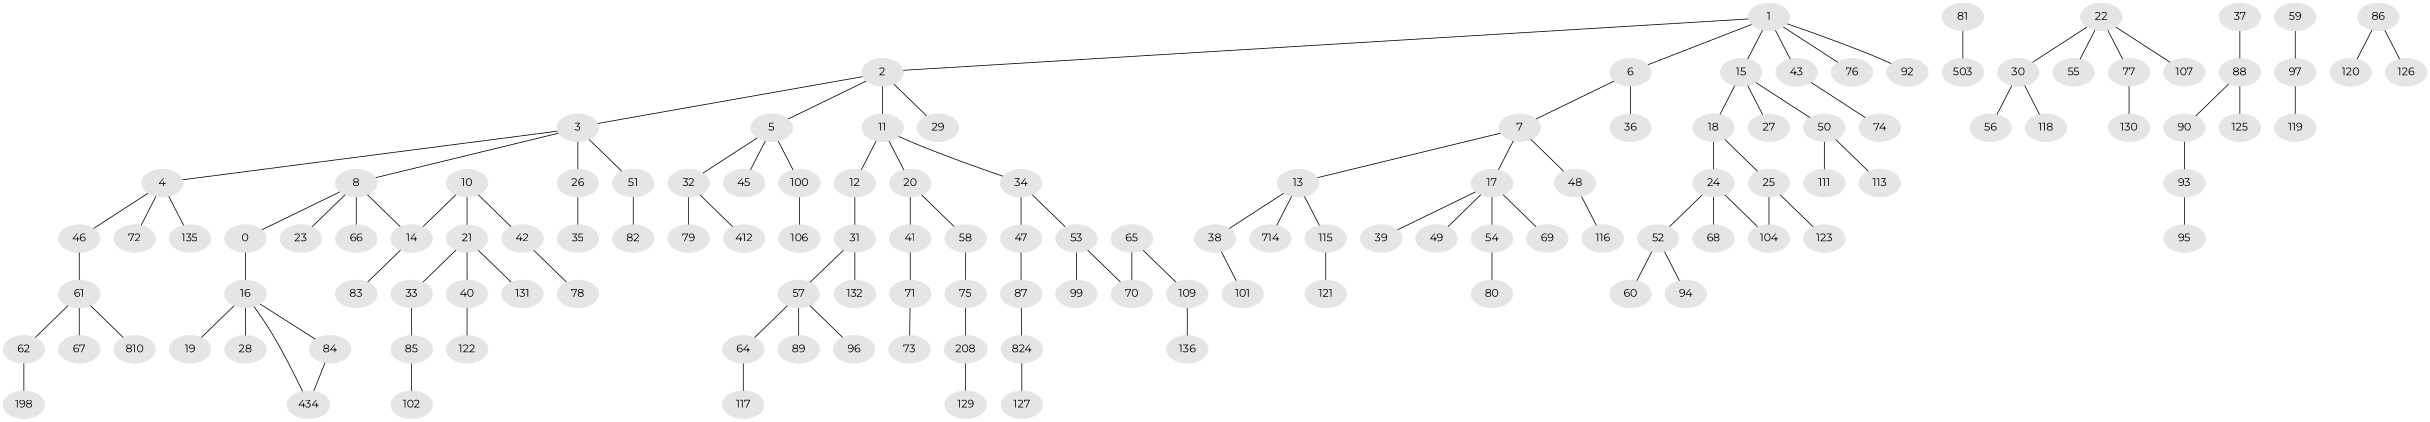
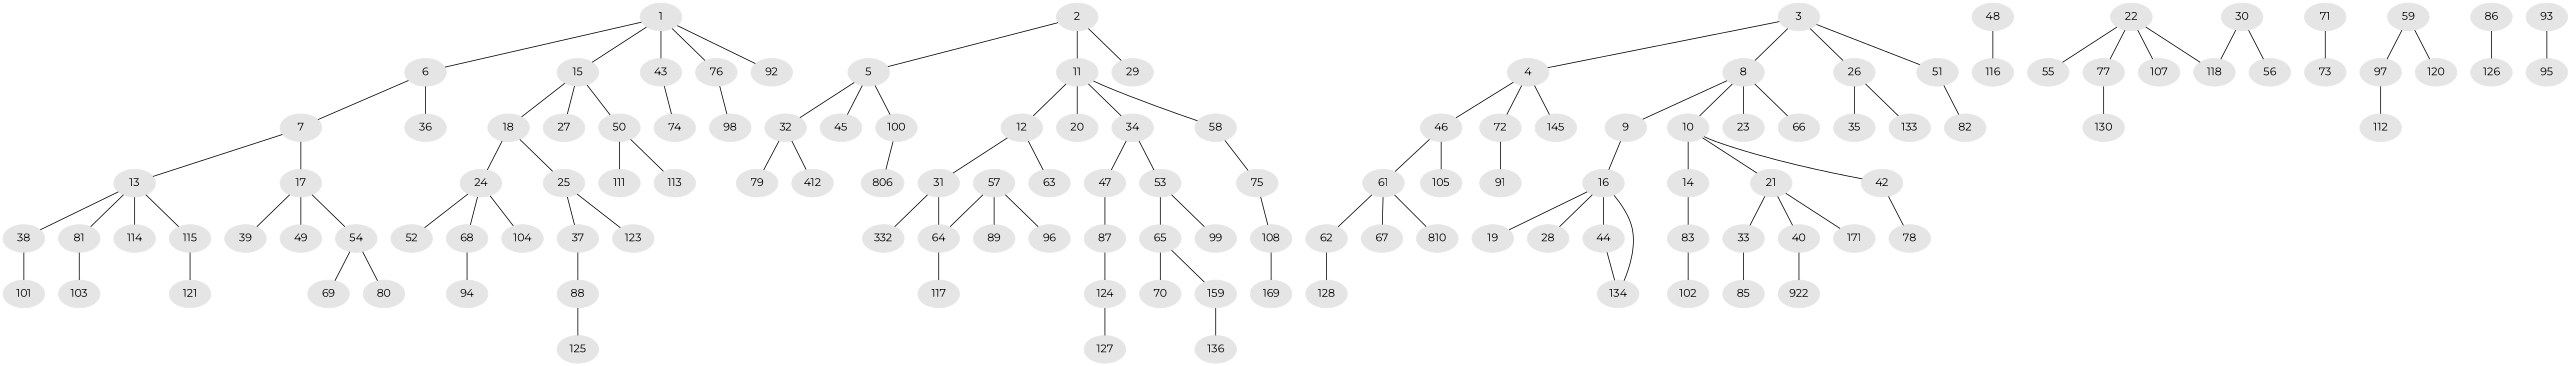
  graph {
    fontname=Montserrat
    node [color=gray90 fontname=Montserrat style=filled]
    edge [fontname=Montserrat]
    1
    2
    6
    15
    43
    76
    92
    3
    5
    11
    29
    7
    36
    18
    27
    50
    74
+   98
    4
    8
    26
    51
    32
    45
    100
    12
    20
    34
    46
    72
-   135
-   9 [label=0]
+   135 [label=145]
+   9
    10
    23
    66
    35
+   133
    82
    61
+   105
+   91
    79
    n43 [label=412]
-   106
+   106 [label=806]
    13
    17
    48
    38
    81
-   114 [label=714]
+   114
    115
    39
    49
    54
    116
    16
    14
    21
    42
    22
    30
    55
    77
    107
    19
    28
-   44 [label=84]
-   134 [label=434]
+   44
+   134
    83
    33
    40
-   131
+   131 [label=171]
    78
    31
-   41
+   63
    58
    47
    53
    57
-   132
+   132 [label=332]
    101
-   103 [label=503]
+   103
    121
    102
    24
    25
    111
    113
    69
    80
    52
    68
    104
    37
    123
    71
    75
    85
-   122
+   122 [label=922]
    56
    118
    130
-   60
    94
    88
    59
    97
    120
    64
    89
    96
    87
    65
    99
-   90
    125
    73
    86
    126
    62
    67
    n123 [label=810]
-   124 [label=824]
+   124
    70
-   109
+   109 [label=159]
    117
-   108 [label=208]
-   119
-   128 [label=198]
+   108
+   119 [label=112]
+   128
    136
-   129
+   129 [label=169]
    127
    93
    95
-   1 -- 2
    1 -- 6
    1 -- 15
    1 -- 43
    1 -- 76
    1 -- 92
-   2 -- 3
    2 -- 5
    2 -- 11
    2 -- 29
    6 -- 7
    6 -- 36
    15 -- 18
    15 -- 27
    15 -- 50
    43 -- 74
+   76 -- 98
    3 -- 4
    3 -- 8
    3 -- 26
    3 -- 51
    5 -- 32
    5 -- 45
    5 -- 100
    11 -- 12
    11 -- 20
    11 -- 34
    7 -- 13
    7 -- 17
-   7 -- 48
    18 -- 24
    18 -- 25
    50 -- 111
    50 -- 113
    4 -- 46
    4 -- 72
    4 -- 135
    8 -- 9
-   8 -- 14
+   8 -- 10
    8 -- 23
    8 -- 66
    26 -- 35
+   26 -- 133
    51 -- 82
    32 -- 79
    32 -- n43
    100 -- 106
    12 -- 31
-   20 -- 41
-   20 -- 58
+   12 -- 63
+   11 -- 58
    34 -- 47
    34 -- 53
    46 -- 61
+   46 -- 105
+   72 -- 91
    9 -- 16
    10 -- 14
    10 -- 21
    10 -- 42
    61 -- 62
    61 -- 67
    61 -- n123
    13 -- 38
+   13 -- 81
    13 -- 114
    13 -- 115
    17 -- 39
    17 -- 49
    17 -- 54
    48 -- 116
    38 -- 101
    81 -- 103
    115 -- 121
-   17 -- 69
+   54 -- 69
    54 -- 80
    16 -- 19
    16 -- 28
    16 -- 44
    16 -- 134
    14 -- 83
    21 -- 33
    21 -- 40
    21 -- 131
    42 -- 78
-   22 -- 30
+   22 -- 118
    22 -- 55
    22 -- 77
    22 -- 107
    30 -- 56
    30 -- 118
    77 -- 130
    44 -- 134
-   85 -- 102
+   83 -- 102
    33 -- 85
    40 -- 122
-   31 -- 57
+   31 -- 64
    31 -- 132
-   41 -- 71
    58 -- 75
    47 -- 87
-   53 -- 70
+   53 -- 65
    53 -- 99
    57 -- 64
    57 -- 89
    57 -- 96
    24 -- 52
    24 -- 68
    24 -- 104
-   25 -- 104
+   25 -- 37
    25 -- 123
-   52 -- 60
-   52 -- 94
+   68 -- 94
    37 -- 88
    71 -- 73
    75 -- 108
-   88 -- 90
    88 -- 125
    59 -- 97
-   86 -- 120
+   59 -- 120
    97 -- 119
    64 -- 117
    87 -- 124
    65 -- 70
    65 -- 109
-   90 -- 93
    86 -- 126
    62 -- 128
    124 -- 127
    109 -- 136
    108 -- 129
    93 -- 95
  }
